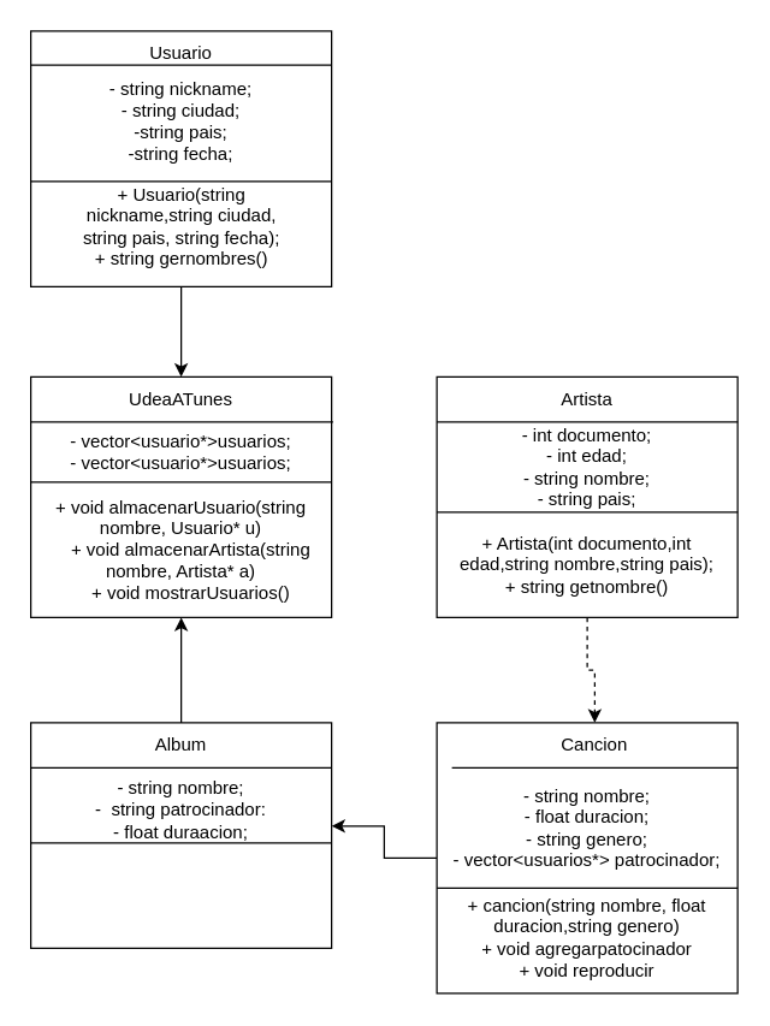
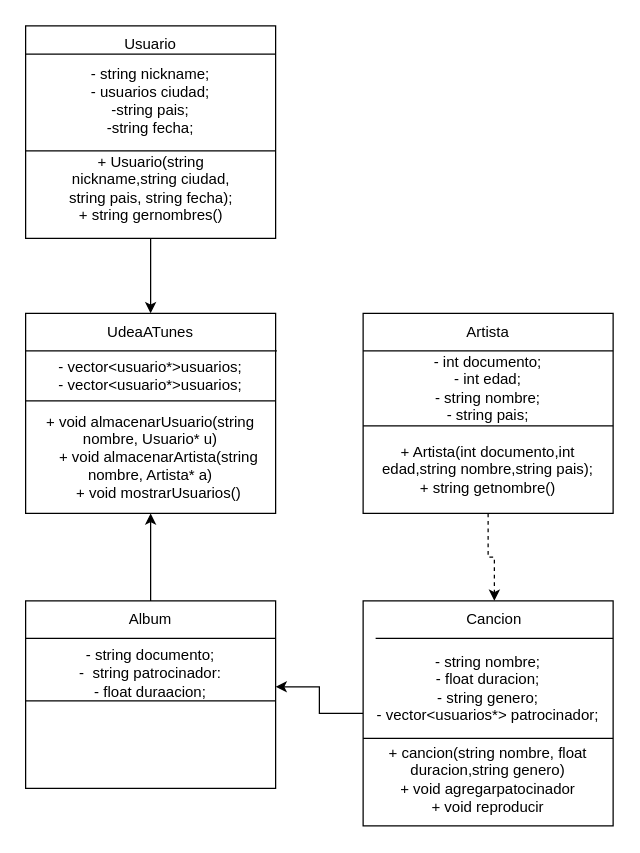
  <mxCell id="0" />
  <mxCell id="1" parent="0" />
  <mxCell id="2" style="edgeStyle=orthogonalEdgeStyle;rounded=0;orthogonalLoop=1;jettySize=auto;html=1;entryX=0.5;entryY=0;entryDx=0;entryDy=0;" edge="1" parent="1" source="3" target="10"><mxGeometry relative="1" as="geometry" /></mxCell>
  <mxCell id="3" value="" style="rounded=0;whiteSpace=wrap;html=1;" vertex="1" parent="1"><mxGeometry x="20" y="20" width="200" height="170" as="geometry" /></mxCell>
  <mxCell id="4" value="Usuario" style="text;html=1;align=center;verticalAlign=middle;whiteSpace=wrap;rounded=0;" vertex="1" parent="1"><mxGeometry x="20" y="20" width="200" height="30" as="geometry" /></mxCell>
  <mxCell id="5" value="" style="endArrow=none;html=1;rounded=0;exitX=1;exitY=0.75;exitDx=0;exitDy=0;entryX=0;entryY=0.75;entryDx=0;entryDy=0;" edge="1" parent="1" source="4" target="4"><mxGeometry width="50" height="50" relative="1" as="geometry"><mxPoint x="120" y="390" as="sourcePoint" /><mxPoint x="170" y="340" as="targetPoint" /></mxGeometry></mxCell>
- <mxCell id="6" value="- string nickname;&lt;div&gt;- string ciudad;&lt;/div&gt;&lt;div&gt;-string pais;&lt;/div&gt;&lt;div&gt;-string fecha;&lt;/div&gt;" style="text;html=1;align=center;verticalAlign=middle;whiteSpace=wrap;rounded=0;" vertex="1" parent="1"><mxGeometry x="20" y="40" width="200" height="80" as="geometry" /></mxCell>
+ <mxCell id="6" value="- string nickname;&lt;div&gt;- usuarios ciudad;&lt;/div&gt;&lt;div&gt;-string pais;&lt;/div&gt;&lt;div&gt;-string fecha;&lt;/div&gt;" style="text;html=1;align=center;verticalAlign=middle;whiteSpace=wrap;rounded=0;" vertex="1" parent="1"><mxGeometry x="20" y="40" width="200" height="80" as="geometry" /></mxCell>
  <mxCell id="7" value="" style="endArrow=none;html=1;rounded=0;entryX=1;entryY=1;entryDx=0;entryDy=0;exitX=0;exitY=1;exitDx=0;exitDy=0;" edge="1" parent="1" source="6" target="6"><mxGeometry width="50" height="50" relative="1" as="geometry"><mxPoint x="-20" y="130" as="sourcePoint" /><mxPoint x="170" y="140" as="targetPoint" /></mxGeometry></mxCell>
  <mxCell id="8" value="+ Usuario(string nickname,string ciudad, string pais, string fecha);&lt;div&gt;+ string gernombres()&lt;/div&gt;" style="text;html=1;align=center;verticalAlign=middle;whiteSpace=wrap;rounded=0;" vertex="1" parent="1"><mxGeometry x="47.5" y="120" width="145" height="60" as="geometry" /></mxCell>
  <mxCell id="9" value="" style="rounded=0;whiteSpace=wrap;html=1;" vertex="1" parent="1"><mxGeometry x="20" y="250" width="200" height="160" as="geometry" /></mxCell>
  <mxCell id="10" value="UdeaATunes" style="text;html=1;align=center;verticalAlign=middle;whiteSpace=wrap;rounded=0;" vertex="1" parent="1"><mxGeometry x="20" y="250" width="200" height="30" as="geometry" /></mxCell>
  <mxCell id="11" value="" style="endArrow=none;html=1;rounded=0;exitX=0;exitY=1;exitDx=0;exitDy=0;" edge="1" parent="1" source="10"><mxGeometry width="50" height="50" relative="1" as="geometry"><mxPoint x="120" y="310" as="sourcePoint" /><mxPoint x="221" y="280" as="targetPoint" /></mxGeometry></mxCell>
  <mxCell id="12" value="- vector&amp;lt;usuario*&amp;gt;usuarios;&lt;div&gt;- vector&amp;lt;usuario*&amp;gt;usuarios;&lt;/div&gt;" style="text;html=1;align=center;verticalAlign=middle;whiteSpace=wrap;rounded=0;" vertex="1" parent="1"><mxGeometry x="20" y="280" width="200" height="40" as="geometry" /></mxCell>
  <mxCell id="13" value="" style="endArrow=none;html=1;rounded=0;exitX=0;exitY=1;exitDx=0;exitDy=0;entryX=1;entryY=1;entryDx=0;entryDy=0;" edge="1" parent="1" source="12" target="12"><mxGeometry width="50" height="50" relative="1" as="geometry"><mxPoint x="120" y="310" as="sourcePoint" /><mxPoint x="170" y="260" as="targetPoint" /></mxGeometry></mxCell>
  <mxCell id="14" value="+ void almacenarUsuario(string nombre, Usuario* u)&#10;    + void almacenarArtista(string nombre, Artista* a)&#10;    + void mostrarUsuarios()" style="text;html=1;align=center;verticalAlign=middle;whiteSpace=wrap;rounded=0;" vertex="1" parent="1"><mxGeometry x="20" y="320" width="200" height="90" as="geometry" /></mxCell>
  <mxCell id="15" value="" style="rounded=0;whiteSpace=wrap;html=1;" vertex="1" parent="1"><mxGeometry x="20" y="480" width="200" height="150" as="geometry" /></mxCell>
  <mxCell id="16" style="edgeStyle=orthogonalEdgeStyle;rounded=0;orthogonalLoop=1;jettySize=auto;html=1;exitX=0.5;exitY=0;exitDx=0;exitDy=0;entryX=0.5;entryY=1;entryDx=0;entryDy=0;" edge="1" parent="1" source="17" target="14"><mxGeometry relative="1" as="geometry" /></mxCell>
  <mxCell id="17" value="Album" style="text;html=1;align=center;verticalAlign=middle;whiteSpace=wrap;rounded=0;" vertex="1" parent="1"><mxGeometry x="20" y="480" width="200" height="30" as="geometry" /></mxCell>
  <mxCell id="18" value="" style="endArrow=none;html=1;rounded=0;exitX=0;exitY=1;exitDx=0;exitDy=0;entryX=1;entryY=1;entryDx=0;entryDy=0;" edge="1" parent="1" source="17" target="17"><mxGeometry width="50" height="50" relative="1" as="geometry"><mxPoint x="120" y="510" as="sourcePoint" /><mxPoint x="170" y="460" as="targetPoint" /></mxGeometry></mxCell>
- <mxCell id="19" value="- string nombre;&lt;div&gt;-&amp;nbsp; string patrocinador:&lt;/div&gt;&lt;div&gt;- float duraacion;&lt;/div&gt;" style="text;html=1;align=center;verticalAlign=middle;whiteSpace=wrap;rounded=0;" vertex="1" parent="1"><mxGeometry x="20" y="515" width="200" height="45" as="geometry" /></mxCell>
+ <mxCell id="19" value="- string documento;&lt;div&gt;-&amp;nbsp; string patrocinador:&lt;/div&gt;&lt;div&gt;- float duraacion;&lt;/div&gt;" style="text;html=1;align=center;verticalAlign=middle;whiteSpace=wrap;rounded=0;" vertex="1" parent="1"><mxGeometry x="20" y="515" width="200" height="45" as="geometry" /></mxCell>
  <mxCell id="20" value="" style="endArrow=none;html=1;rounded=0;exitX=0;exitY=1;exitDx=0;exitDy=0;entryX=1;entryY=1;entryDx=0;entryDy=0;" edge="1" parent="1" source="19" target="19"><mxGeometry width="50" height="50" relative="1" as="geometry"><mxPoint x="120" y="510" as="sourcePoint" /><mxPoint x="170" y="460" as="targetPoint" /></mxGeometry></mxCell>
  <mxCell id="21" style="edgeStyle=orthogonalEdgeStyle;rounded=0;orthogonalLoop=1;jettySize=auto;html=1;entryX=1;entryY=0.75;entryDx=0;entryDy=0;" edge="1" parent="1" source="22" target="19"><mxGeometry relative="1" as="geometry" /></mxCell>
  <mxCell id="22" value="" style="rounded=0;whiteSpace=wrap;html=1;" vertex="1" parent="1"><mxGeometry x="290" y="480" width="200" height="180" as="geometry" /></mxCell>
  <mxCell id="23" value="Cancion" style="text;html=1;align=center;verticalAlign=middle;whiteSpace=wrap;rounded=0;" vertex="1" parent="1"><mxGeometry x="300" y="480" width="190" height="30" as="geometry" /></mxCell>
  <mxCell id="24" value="" style="endArrow=none;html=1;rounded=0;exitX=0;exitY=1;exitDx=0;exitDy=0;entryX=1;entryY=1;entryDx=0;entryDy=0;" edge="1" parent="1" source="23" target="23"><mxGeometry width="50" height="50" relative="1" as="geometry"><mxPoint x="120" y="530" as="sourcePoint" /><mxPoint x="170" y="480" as="targetPoint" /></mxGeometry></mxCell>
  <mxCell id="25" value="- string nombre;&lt;div&gt;- float duracion;&lt;/div&gt;&lt;div&gt;- string genero;&lt;/div&gt;&lt;div&gt;- vector&amp;lt;usuarios*&amp;gt; patrocinador;&lt;/div&gt;" style="text;html=1;align=center;verticalAlign=middle;whiteSpace=wrap;rounded=0;" vertex="1" parent="1"><mxGeometry x="290" y="510" width="200" height="80" as="geometry" /></mxCell>
  <mxCell id="26" value="" style="endArrow=none;html=1;rounded=0;exitX=0;exitY=1;exitDx=0;exitDy=0;entryX=1;entryY=1;entryDx=0;entryDy=0;" edge="1" parent="1" source="25" target="25"><mxGeometry width="50" height="50" relative="1" as="geometry"><mxPoint x="120" y="530" as="sourcePoint" /><mxPoint x="490" y="590" as="targetPoint" /></mxGeometry></mxCell>
  <mxCell id="27" value="+ cancion(string nombre, float duracion,string genero)&lt;div&gt;+ void agregarpatocinador&lt;/div&gt;&lt;div&gt;+ void reproducir&lt;/div&gt;" style="text;html=1;align=center;verticalAlign=middle;whiteSpace=wrap;rounded=0;" vertex="1" parent="1"><mxGeometry x="290" y="585" width="200" height="75" as="geometry" /></mxCell>
  <mxCell id="28" value="" style="rounded=0;whiteSpace=wrap;html=1;" vertex="1" parent="1"><mxGeometry x="290" y="250" width="200" height="160" as="geometry" /></mxCell>
  <mxCell id="29" value="Artista" style="text;html=1;align=center;verticalAlign=middle;whiteSpace=wrap;rounded=0;" vertex="1" parent="1"><mxGeometry x="290" y="250" width="200" height="30" as="geometry" /></mxCell>
  <mxCell id="30" value="" style="endArrow=none;html=1;rounded=0;entryX=0;entryY=1;entryDx=0;entryDy=0;exitX=1;exitY=1;exitDx=0;exitDy=0;" edge="1" parent="1" source="29" target="29"><mxGeometry width="50" height="50" relative="1" as="geometry"><mxPoint x="120" y="430" as="sourcePoint" /><mxPoint x="170" y="380" as="targetPoint" /></mxGeometry></mxCell>
  <mxCell id="31" value="- int documento;&lt;div&gt;- int edad;&lt;/div&gt;&lt;div&gt;- string nombre;&lt;/div&gt;&lt;div&gt;- string pais;&lt;/div&gt;" style="text;html=1;align=center;verticalAlign=middle;whiteSpace=wrap;rounded=0;" vertex="1" parent="1"><mxGeometry x="290" y="280" width="200" height="60" as="geometry" /></mxCell>
  <mxCell id="32" value="" style="endArrow=none;html=1;rounded=0;entryX=0;entryY=1;entryDx=0;entryDy=0;exitX=1;exitY=1;exitDx=0;exitDy=0;" edge="1" parent="1" source="31" target="31"><mxGeometry width="50" height="50" relative="1" as="geometry"><mxPoint x="120" y="430" as="sourcePoint" /><mxPoint x="170" y="380" as="targetPoint" /></mxGeometry></mxCell>
  <mxCell id="33" style="edgeStyle=orthogonalEdgeStyle;rounded=0;orthogonalLoop=1;jettySize=auto;html=1;entryX=0.5;entryY=0;entryDx=0;entryDy=0;dashed=1;" edge="1" parent="1" source="34" target="23"><mxGeometry relative="1" as="geometry" /></mxCell>
  <mxCell id="34" value="+ Artista(int documento,int edad,string nombre,string pais);&lt;div&gt;+ string getnombre()&lt;/div&gt;" style="text;html=1;align=center;verticalAlign=middle;whiteSpace=wrap;rounded=0;" vertex="1" parent="1"><mxGeometry x="290" y="340" width="200" height="70" as="geometry" /></mxCell>
